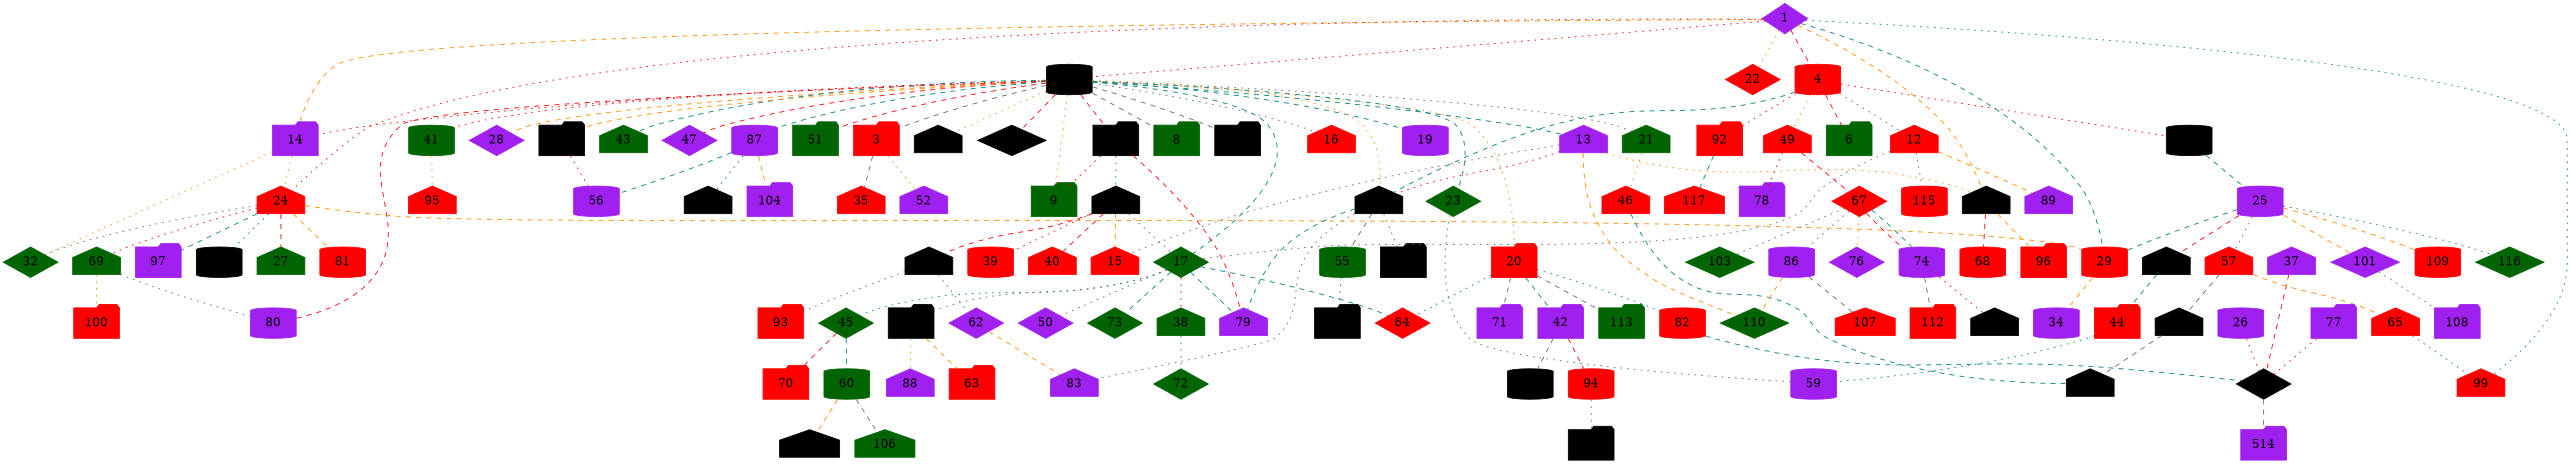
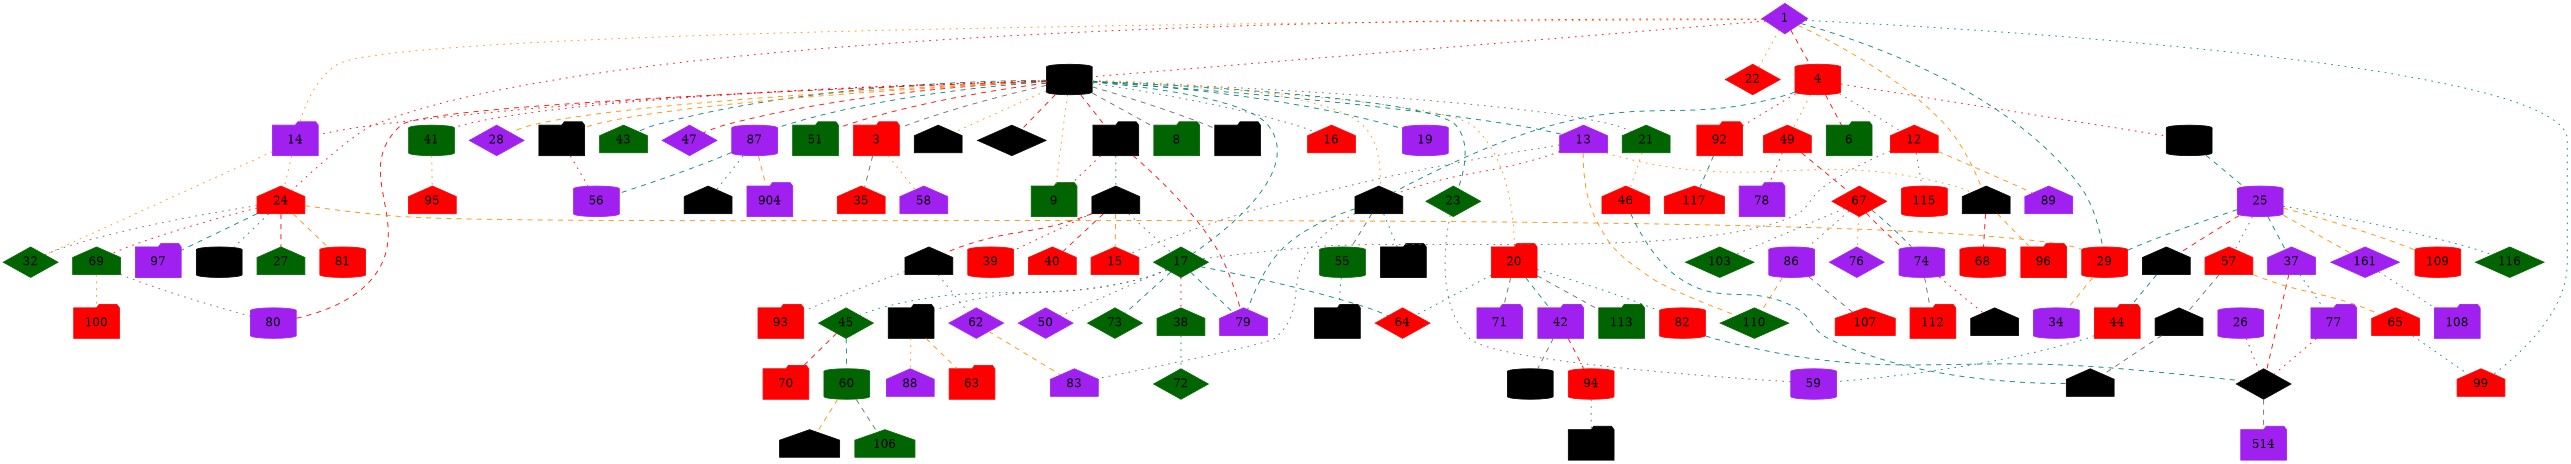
  graph {
    node [color=red shape=house style=filled]
    edge [color=teal style=dashed]
    1 [color=purple shape=diamond]
    2 [color=black shape=cylinder]
    4 [shape=cylinder]
    14 [color=purple shape=folder]
    22 [shape=diamond]
    24
    29 [shape=cylinder]
    31 [color=black]
    99
    3 [shape=folder]
    5 [color=black shape=folder]
    8 [color=darkgreen shape=folder]
    9 [color=darkgreen shape=folder]
    11 [color=black shape=folder]
    13 [color=purple]
    16
    17 [color=darkgreen shape=diamond]
    19 [color=purple shape=cylinder]
    20 [shape=folder]
    21 [color=darkgreen]
    23 [color=darkgreen shape=diamond]
    28 [color=purple shape=diamond]
    33 [color=black]
    41 [color=darkgreen shape=cylinder]
    43 [color=darkgreen]
    47 [color=purple shape=diamond]
    48 [color=black shape=folder]
    51 [color=darkgreen shape=folder]
    80 [color=purple shape=cylinder]
    87 [color=purple shape=cylinder]
    98 [color=black]
    111 [color=black shape=diamond]
    6 [color=darkgreen shape=folder]
    7 [color=black shape=cylinder]
    12
    49
    92 [shape=folder]
    32 [color=darkgreen shape=diamond]
    27 [color=darkgreen]
    53 [color=black shape=cylinder]
    69 [color=darkgreen]
    81 [shape=cylinder]
    97 [color=purple shape=folder]
    26 [color=purple shape=cylinder]
    90 [color=black shape=diamond]
    34 [color=purple shape=cylinder]
    68 [shape=cylinder]
    96 [shape=folder]
    35
-   52 [color=purple]
+   52 [color=purple label=58]
    10 [color=black]
    79 [color=purple]
    15
    110 [color=darkgreen shape=diamond]
    38 [color=darkgreen]
    45 [color=darkgreen shape=diamond]
    50 [color=purple shape=diamond]
    54 [color=black shape=folder]
    64 [shape=diamond]
    73 [color=darkgreen shape=diamond]
    42 [color=purple shape=folder]
    71 [color=purple shape=folder]
    82 [shape=cylinder]
    113 [color=darkgreen shape=folder]
    46
    59 [color=purple shape=cylinder]
    36 [color=black shape=folder]
    55 [color=darkgreen shape=cylinder]
    83 [color=purple]
    95
    56 [color=purple shape=cylinder]
    91 [color=black]
-   104 [color=purple shape=folder]
+   104 [color=purple shape=folder label=904]
    25 [color=purple shape=cylinder]
    89 [color=purple]
    115 [shape=cylinder]
    67 [shape=diamond]
    78 [color=purple shape=folder]
    117
    18 [color=black]
    39 [shape=cylinder]
    40
    30 [color=black]
    37 [color=purple]
    57
-   101 [color=purple shape=diamond]
+   101 [color=purple shape=diamond label=161]
    109 [shape=cylinder]
    116 [color=darkgreen shape=diamond]
    62 [color=purple shape=diamond]
    93 [shape=folder]
    72 [color=darkgreen shape=diamond]
    60 [color=darkgreen shape=cylinder]
    70 [shape=folder]
    63 [shape=folder]
    88 [color=purple]
    75 [color=black shape=cylinder]
    94 [shape=cylinder]
    85 [color=black]
    100 [shape=folder]
    44 [shape=folder]
    77 [color=purple shape=folder]
    61 [color=black]
    65
    108 [color=purple shape=folder]
    n105 [color=purple label=514 shape=folder]
    66 [color=black shape=folder]
    102 [color=black shape=folder]
    105 [color=black]
    106 [color=darkgreen]
    74 [color=purple shape=cylinder]
    76 [color=purple shape=diamond]
    86 [color=purple shape=cylinder]
    103 [color=darkgreen shape=diamond]
    84 [color=black]
    112 [shape=folder]
    107
    1 -- 2 [color=red style=dotted]
    1 -- 4 [color=red]
-   1 -- 14 [color=darkorange]
+   1 -- 14 [color=darkorange style=dotted]
    1 -- 22 [color=darkorange style=dotted]
    1 -- 24 [color=red style=dotted]
    1 -- 29
    1 -- 31 [color=darkorange]
    1 -- 99 [style=dotted]
    2 -- 14 [color=red style=dotted]
    2 -- 3 [color=gray40]
    2 -- 5 [color=red]
    2 -- 8 [color=gray40]
    2 -- 9 [color=darkorange style=dotted]
    2 -- 11 [color=gray40]
    2 -- 13
    2 -- 16 [color=gray40 style=dotted]
    2 -- 17
    2 -- 19
    2 -- 20 [color=darkorange style=dotted]
    2 -- 21 [color=gray40 style=dotted]
    2 -- 23
    2 -- 28 [color=darkorange]
    2 -- 33 [color=darkorange style=dotted]
    2 -- 41 [color=red style=dotted]
    2 -- 43
    2 -- 47 [color=red]
    2 -- 48 [color=darkorange]
    2 -- 51 [color=red]
    2 -- 80 [color=red]
    2 -- 87
    2 -- 98 [color=darkorange style=dotted]
    2 -- 111 [color=red]
    4 -- 33
    4 -- 6 [color=red]
    4 -- 7 [color=red style=dotted]
    4 -- 12 [color=gray40 style=dotted]
    4 -- 49 [color=darkorange style=dotted]
    4 -- 92 [color=red style=dotted]
    14 -- 24 [color=darkorange style=dotted]
    14 -- 32 [color=darkorange style=dotted]
    24 -- 29 [color=darkorange]
    24 -- 32 [color=gray40 style=dotted]
    24 -- 27 [color=red]
    24 -- 53 [style=dotted]
    24 -- 69 [color=red style=dotted]
    24 -- 81 [color=darkorange]
    24 -- 97
    29 -- 34 [color=darkorange]
    31 -- 68 [color=red]
    31 -- 96 [color=darkorange]
    3 -- 35 [color=gray40]
    3 -- 52 [color=darkorange style=dotted]
    5 -- 9 [color=red style=dotted]
    5 -- 10 [style=dotted]
    5 -- 79 [color=red]
    13 -- 31 [color=darkorange style=dotted]
    13 -- 33 [color=red style=dotted]
    13 -- 15 [color=gray40 style=dotted]
    13 -- 110 [color=darkorange]
    17 -- 79
    17 -- 38 [color=red style=dotted]
    17 -- 45 [style=dotted]
    17 -- 50 [color=gray40 style=dotted]
    17 -- 54 [color=gray40 style=dotted]
    17 -- 64
    17 -- 73
    20 -- 64 [style=dotted]
    20 -- 42
    20 -- 71 [color=gray40]
    20 -- 82 [style=dotted]
    20 -- 113 [color=gray40]
    21 -- 46 [color=darkorange style=dotted]
    23 -- 59 [color=gray40 style=dotted]
    33 -- 79
    33 -- 36 [style=dotted]
    33 -- 55 [color=gray40]
    33 -- 83 [color=gray40 style=dotted]
    41 -- 95 [color=darkorange style=dotted]
    48 -- 56 [color=red style=dotted]
    87 -- 56
    87 -- 91 [style=dotted]
    87 -- 104 [color=darkorange]
    7 -- 25
    12 -- 17 [color=gray40 style=dotted]
    12 -- 89 [color=darkorange]
    12 -- 115 [color=gray40 style=dotted]
    49 -- 67 [color=red]
    49 -- 78 [color=red style=dotted]
    92 -- 117
    69 -- 80 [color=gray40 style=dotted]
    69 -- 100 [color=darkorange style=dotted]
    26 -- 90 [color=red style=dotted]
    90 -- n105 [color=gray40]
    10 -- 17 [color=gray40 style=dotted]
    10 -- 15 [color=darkorange]
    10 -- 18 [color=red]
    10 -- 39 [color=red style=dotted]
    10 -- 40 [color=red]
    38 -- 72 [style=dotted]
    45 -- 60
    45 -- 70 [color=red]
    54 -- 63 [color=darkorange]
    54 -- 88 [color=darkorange style=dotted]
    42 -- 75 [color=gray40]
    42 -- 94 [color=red]
    82 -- 90
    46 -- 85
    55 -- 66 [style=dotted]
    25 -- 29
    25 -- 30 [color=red]
+   25 -- 37
    25 -- 57 [color=gray40 style=dotted]
    25 -- 101 [color=darkorange]
    25 -- 109 [color=darkorange]
    25 -- 116 [style=dotted]
    67 -- 74 [color=red]
    67 -- 74
    67 -- 76 [color=darkorange style=dotted]
    67 -- 86 [color=gray40 style=dotted]
    67 -- 103 [color=gray40 style=dotted]
    18 -- 62 [color=gray40 style=dotted]
    18 -- 93 [color=gray40 style=dotted]
    30 -- 44
    37 -- 90 [color=red]
+   37 -- 77 [style=dotted]
    57 -- 61 [color=gray40]
    57 -- 65 [color=darkorange]
    101 -- 108 [color=gray40 style=dotted]
    62 -- 83 [color=darkorange]
    60 -- 105 [color=darkorange]
    60 -- 106 [color=gray40]
    94 -- 102 [color=gray40 style=dotted]
    44 -- 59 [style=dotted]
    77 -- 90 [color=red style=dotted]
    61 -- 85 [color=gray40]
    65 -- 99 [style=dotted]
    74 -- 84 [color=red style=dotted]
    74 -- 112 [color=gray40]
    86 -- 110 [color=darkorange]
    86 -- 107 [color=gray40]
  }
